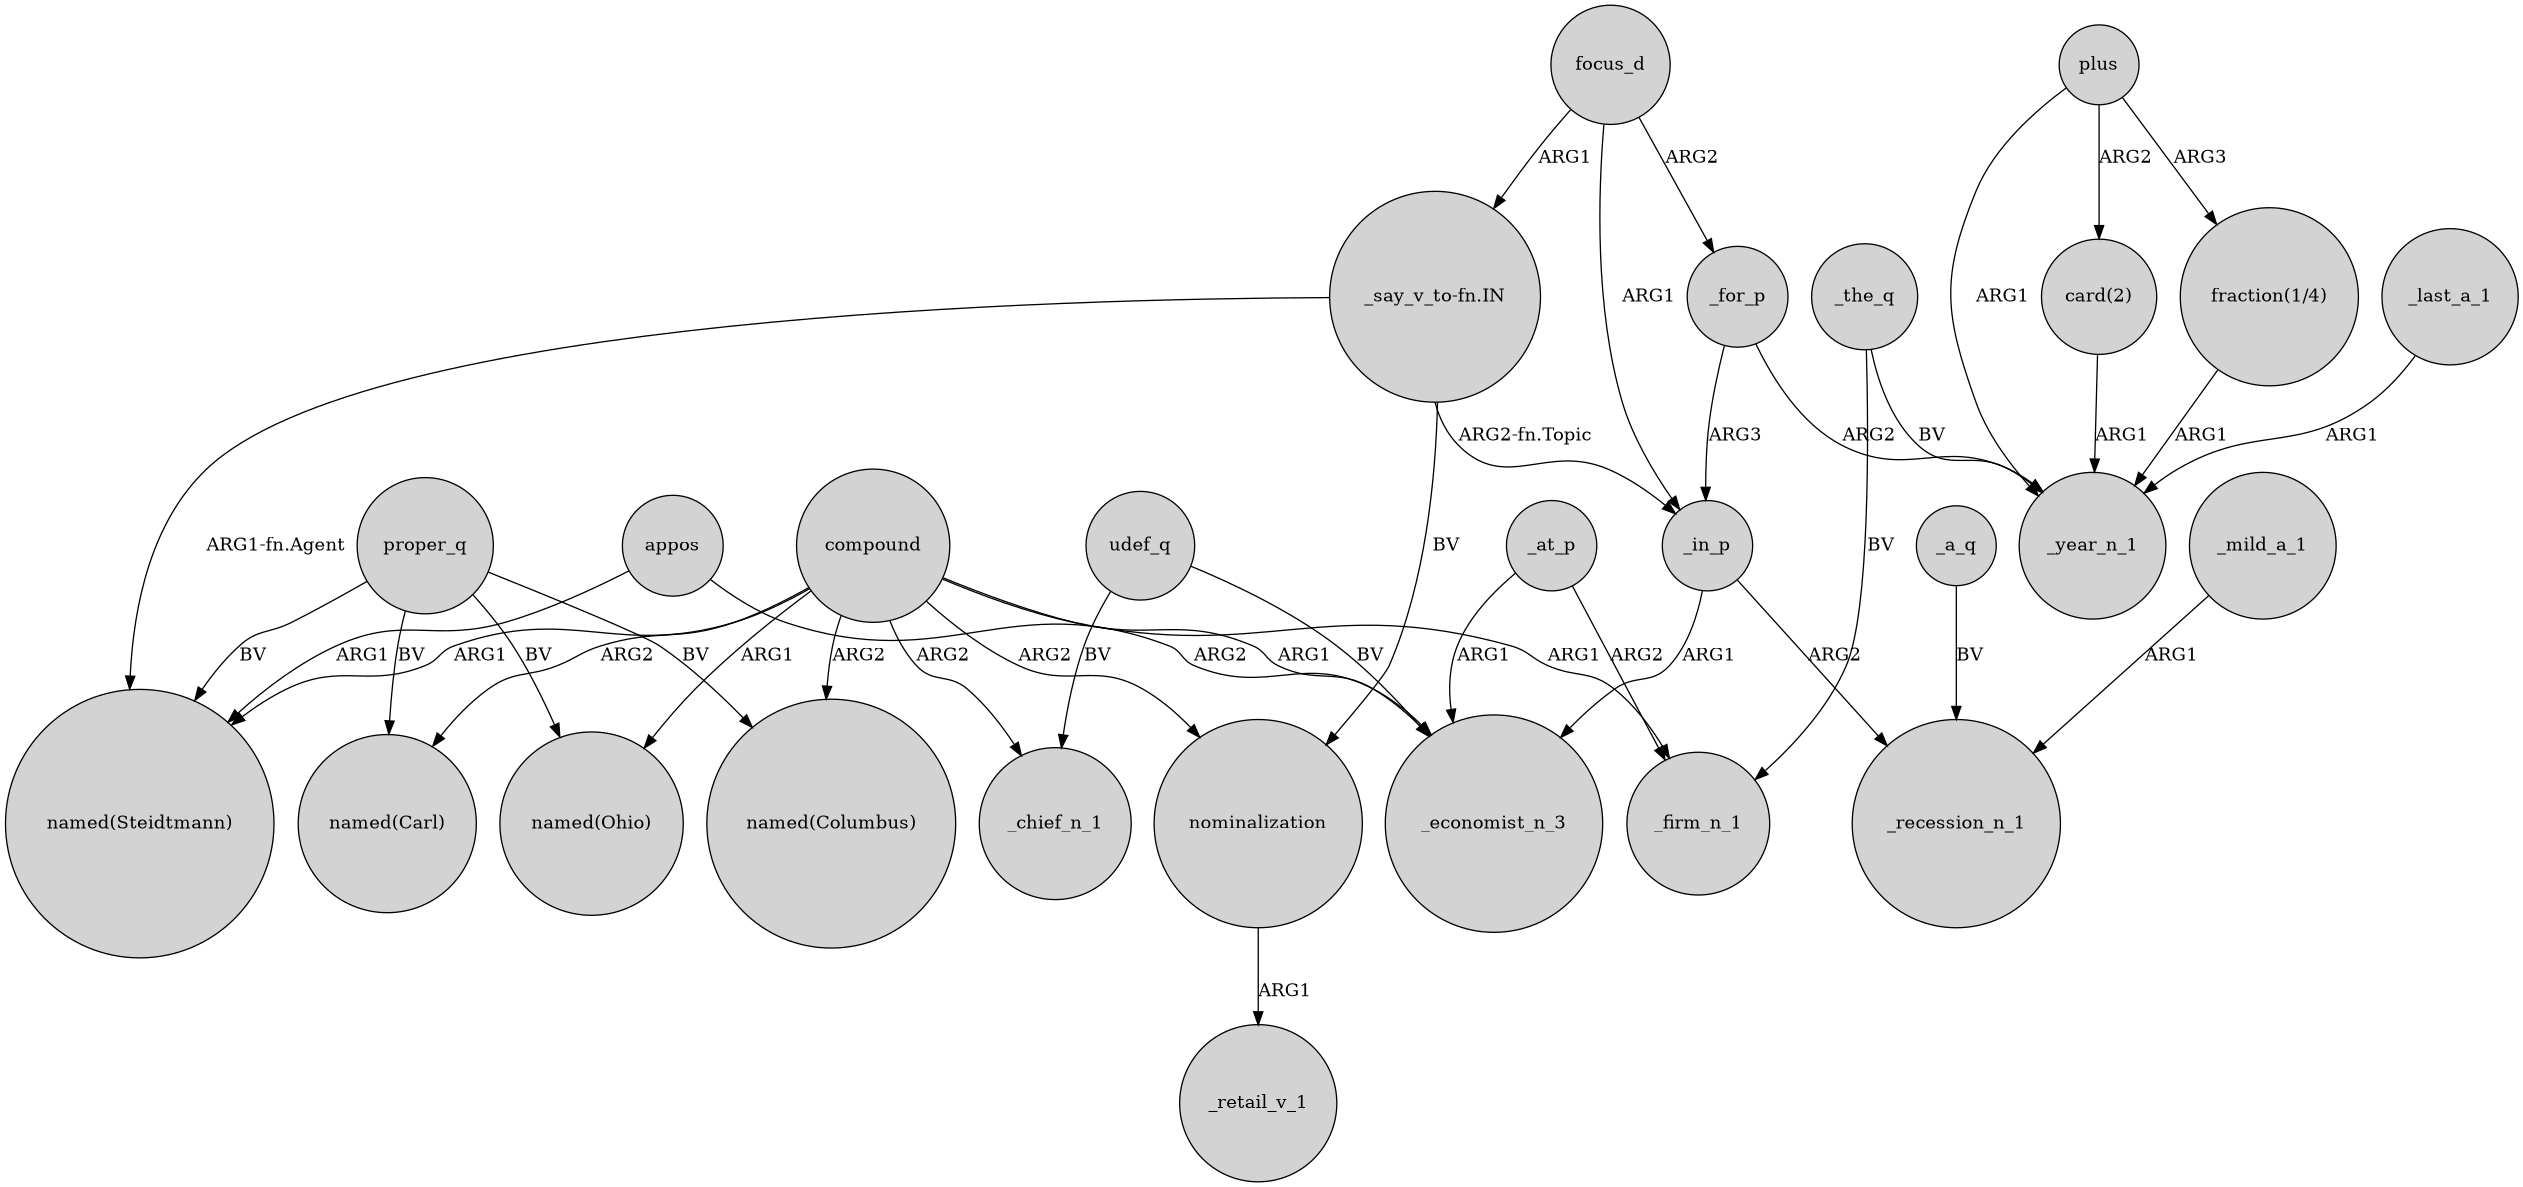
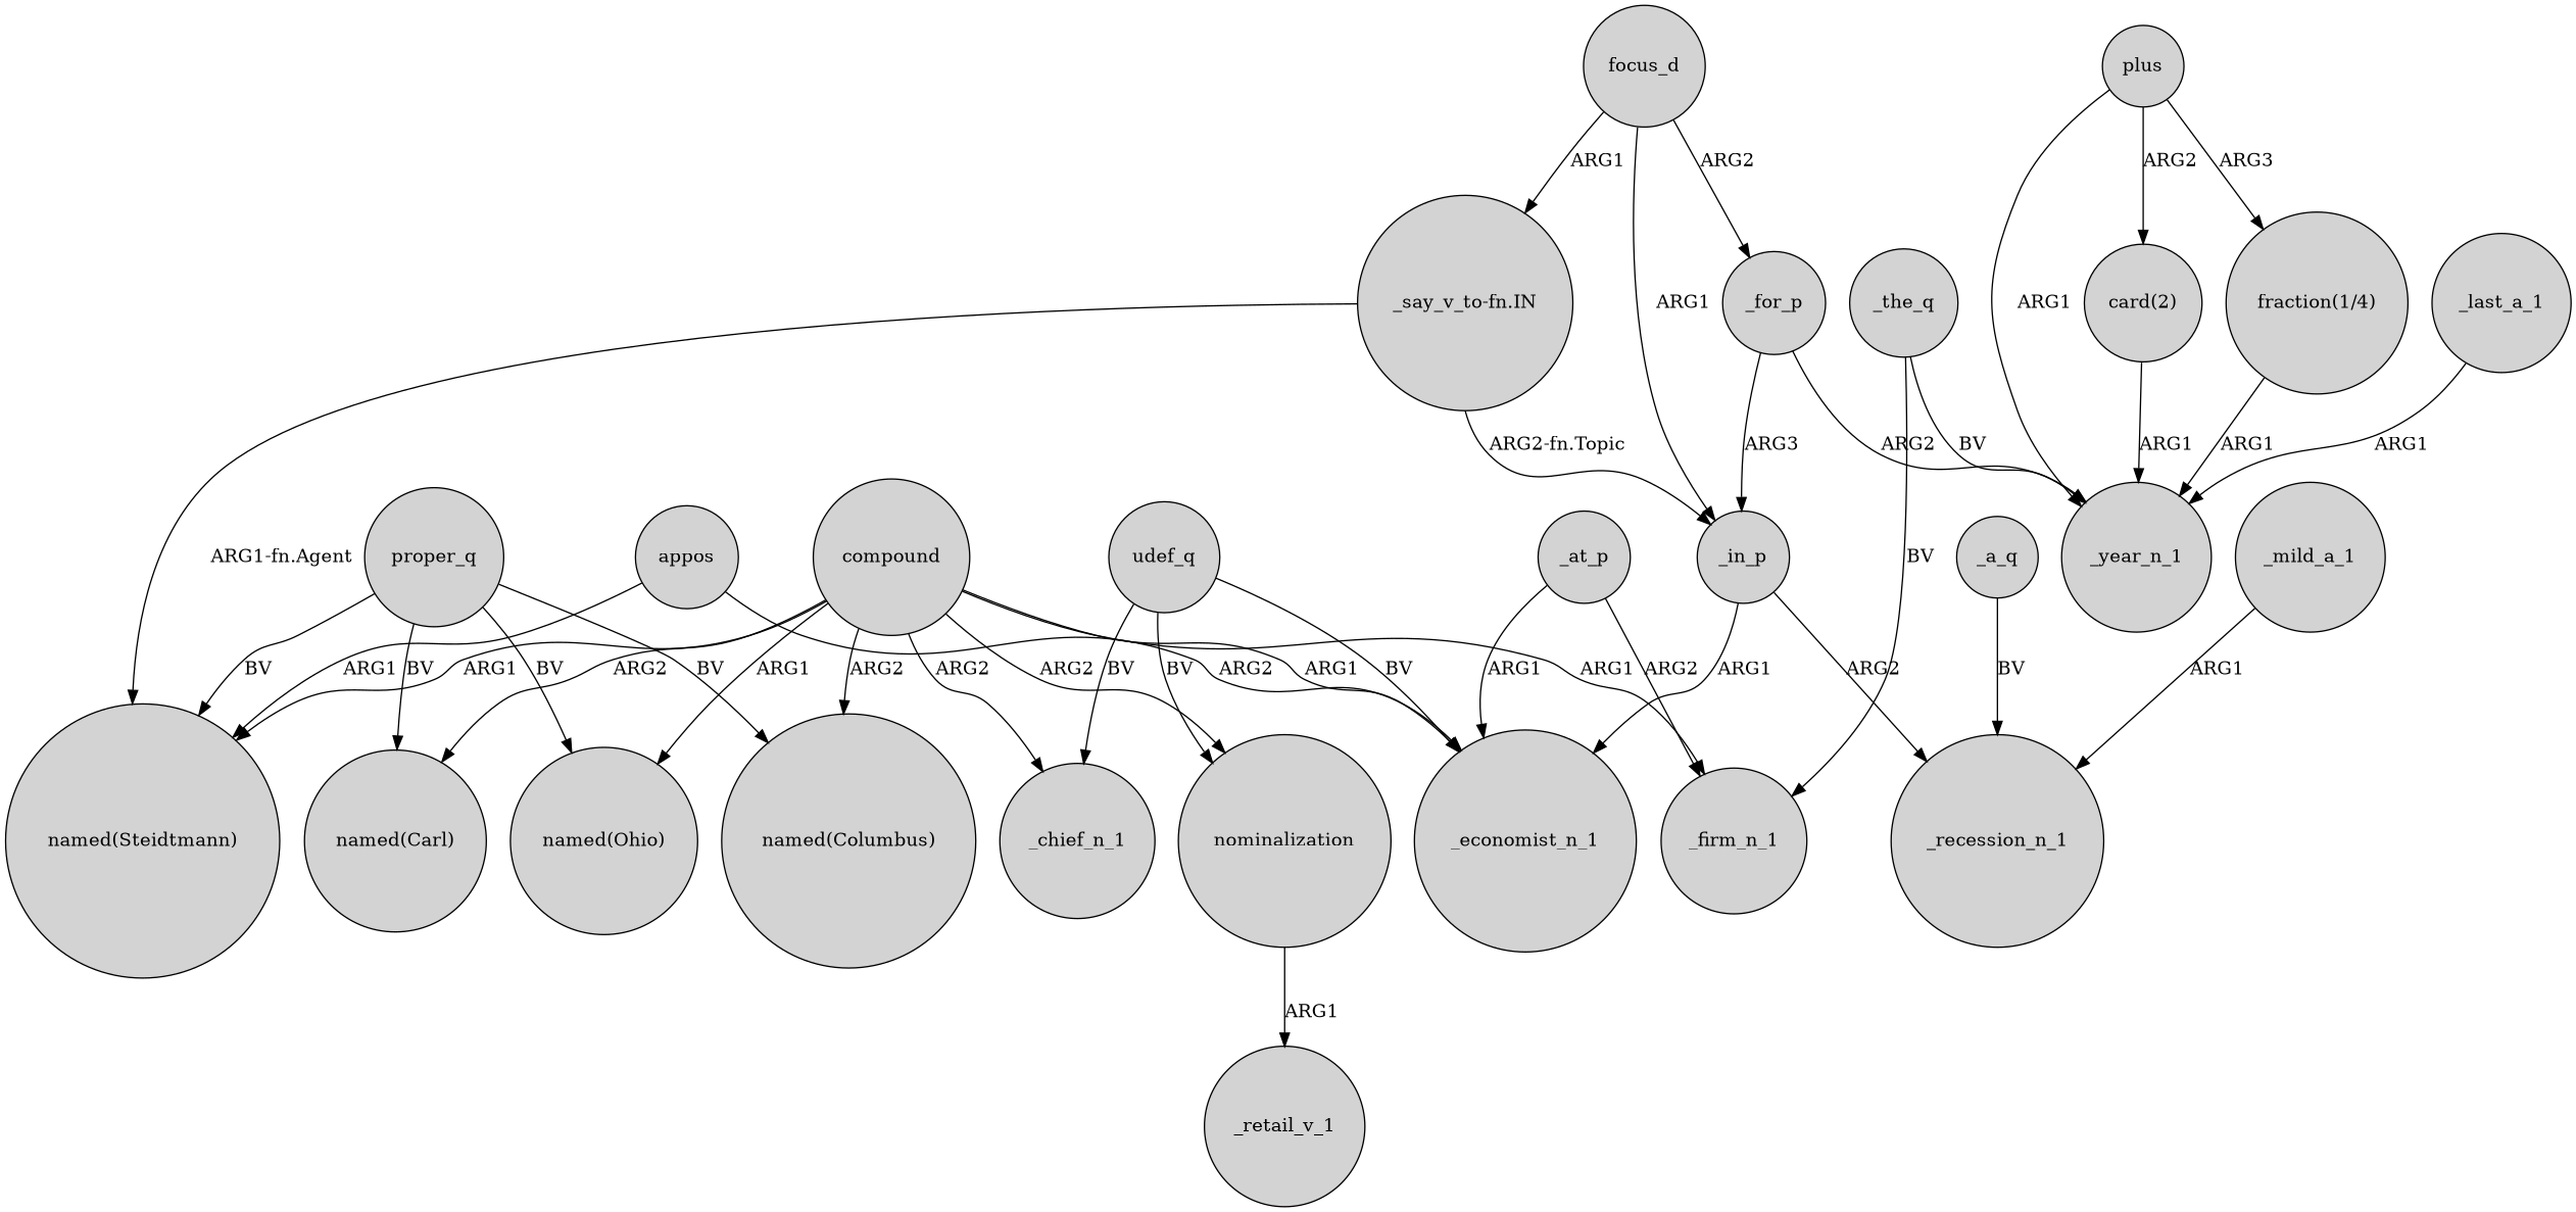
  digraph {
    node [shape=circle style=filled]
    compound
    "named(Ohio)"
    "named(Steidtmann)"
    "named(Carl)"
    nominalization
-   _economist_n_1 [label=_economist_n_3]
+   _economist_n_1
    _chief_n_1
    "named(Columbus)"
    _firm_n_1
    _retail_v_1
    "_say_v_to-fn.IN"
    _in_p
    _recession_n_1
    appos
    plus
    "card(2)"
    _year_n_1
    n18 [label="fraction(1/4)"]
    _for_p
    proper_q
    udef_q
    focus_d
    _at_p
    _last_a_1
    _the_q
    _mild_a_1
    _a_q
    compound -> "named(Ohio)" [label=ARG1]
    compound -> "named(Steidtmann)" [label=ARG1]
    compound -> "named(Carl)" [label=ARG2]
    compound -> nominalization [label=ARG2]
    compound -> _economist_n_1 [label=ARG1]
    compound -> _chief_n_1 [label=ARG2]
    compound -> "named(Columbus)" [label=ARG2]
    compound -> _firm_n_1 [label=ARG1]
    nominalization -> _retail_v_1 [label=ARG1]
    "_say_v_to-fn.IN" -> "named(Steidtmann)" [label="ARG1-fn.Agent"]
    "_say_v_to-fn.IN" -> _in_p [label="ARG2-fn.Topic"]
    _in_p -> _economist_n_1 [label=ARG1]
    _in_p -> _recession_n_1 [label=ARG2]
    appos -> "named(Steidtmann)" [label=ARG1]
    appos -> _economist_n_1 [label=ARG2]
    plus -> "card(2)" [label=ARG2]
    plus -> _year_n_1 [label=ARG1]
    plus -> n18 [label=ARG3]
    "card(2)" -> _year_n_1 [label=ARG1]
    n18 -> _year_n_1 [label=ARG1]
    _for_p -> _in_p [label=ARG3]
    _for_p -> _year_n_1 [label=ARG2]
    proper_q -> "named(Ohio)" [label=BV]
    proper_q -> "named(Steidtmann)" [label=BV]
    proper_q -> "named(Carl)" [label=BV]
    proper_q -> "named(Columbus)" [label=BV]
-   "_say_v_to-fn.IN" -> nominalization [label=BV]
+   udef_q -> nominalization [label=BV]
    udef_q -> _economist_n_1 [label=BV]
    udef_q -> _chief_n_1 [label=BV]
    focus_d -> "_say_v_to-fn.IN" [label=ARG1]
    focus_d -> _in_p [label=ARG1]
    focus_d -> _for_p [label=ARG2]
    _at_p -> _economist_n_1 [label=ARG1]
    _at_p -> _firm_n_1 [label=ARG2]
    _last_a_1 -> _year_n_1 [label=ARG1]
    _the_q -> _firm_n_1 [label=BV]
    _the_q -> _year_n_1 [label=BV]
    _mild_a_1 -> _recession_n_1 [label=ARG1]
    _a_q -> _recession_n_1 [label=BV]
  }
